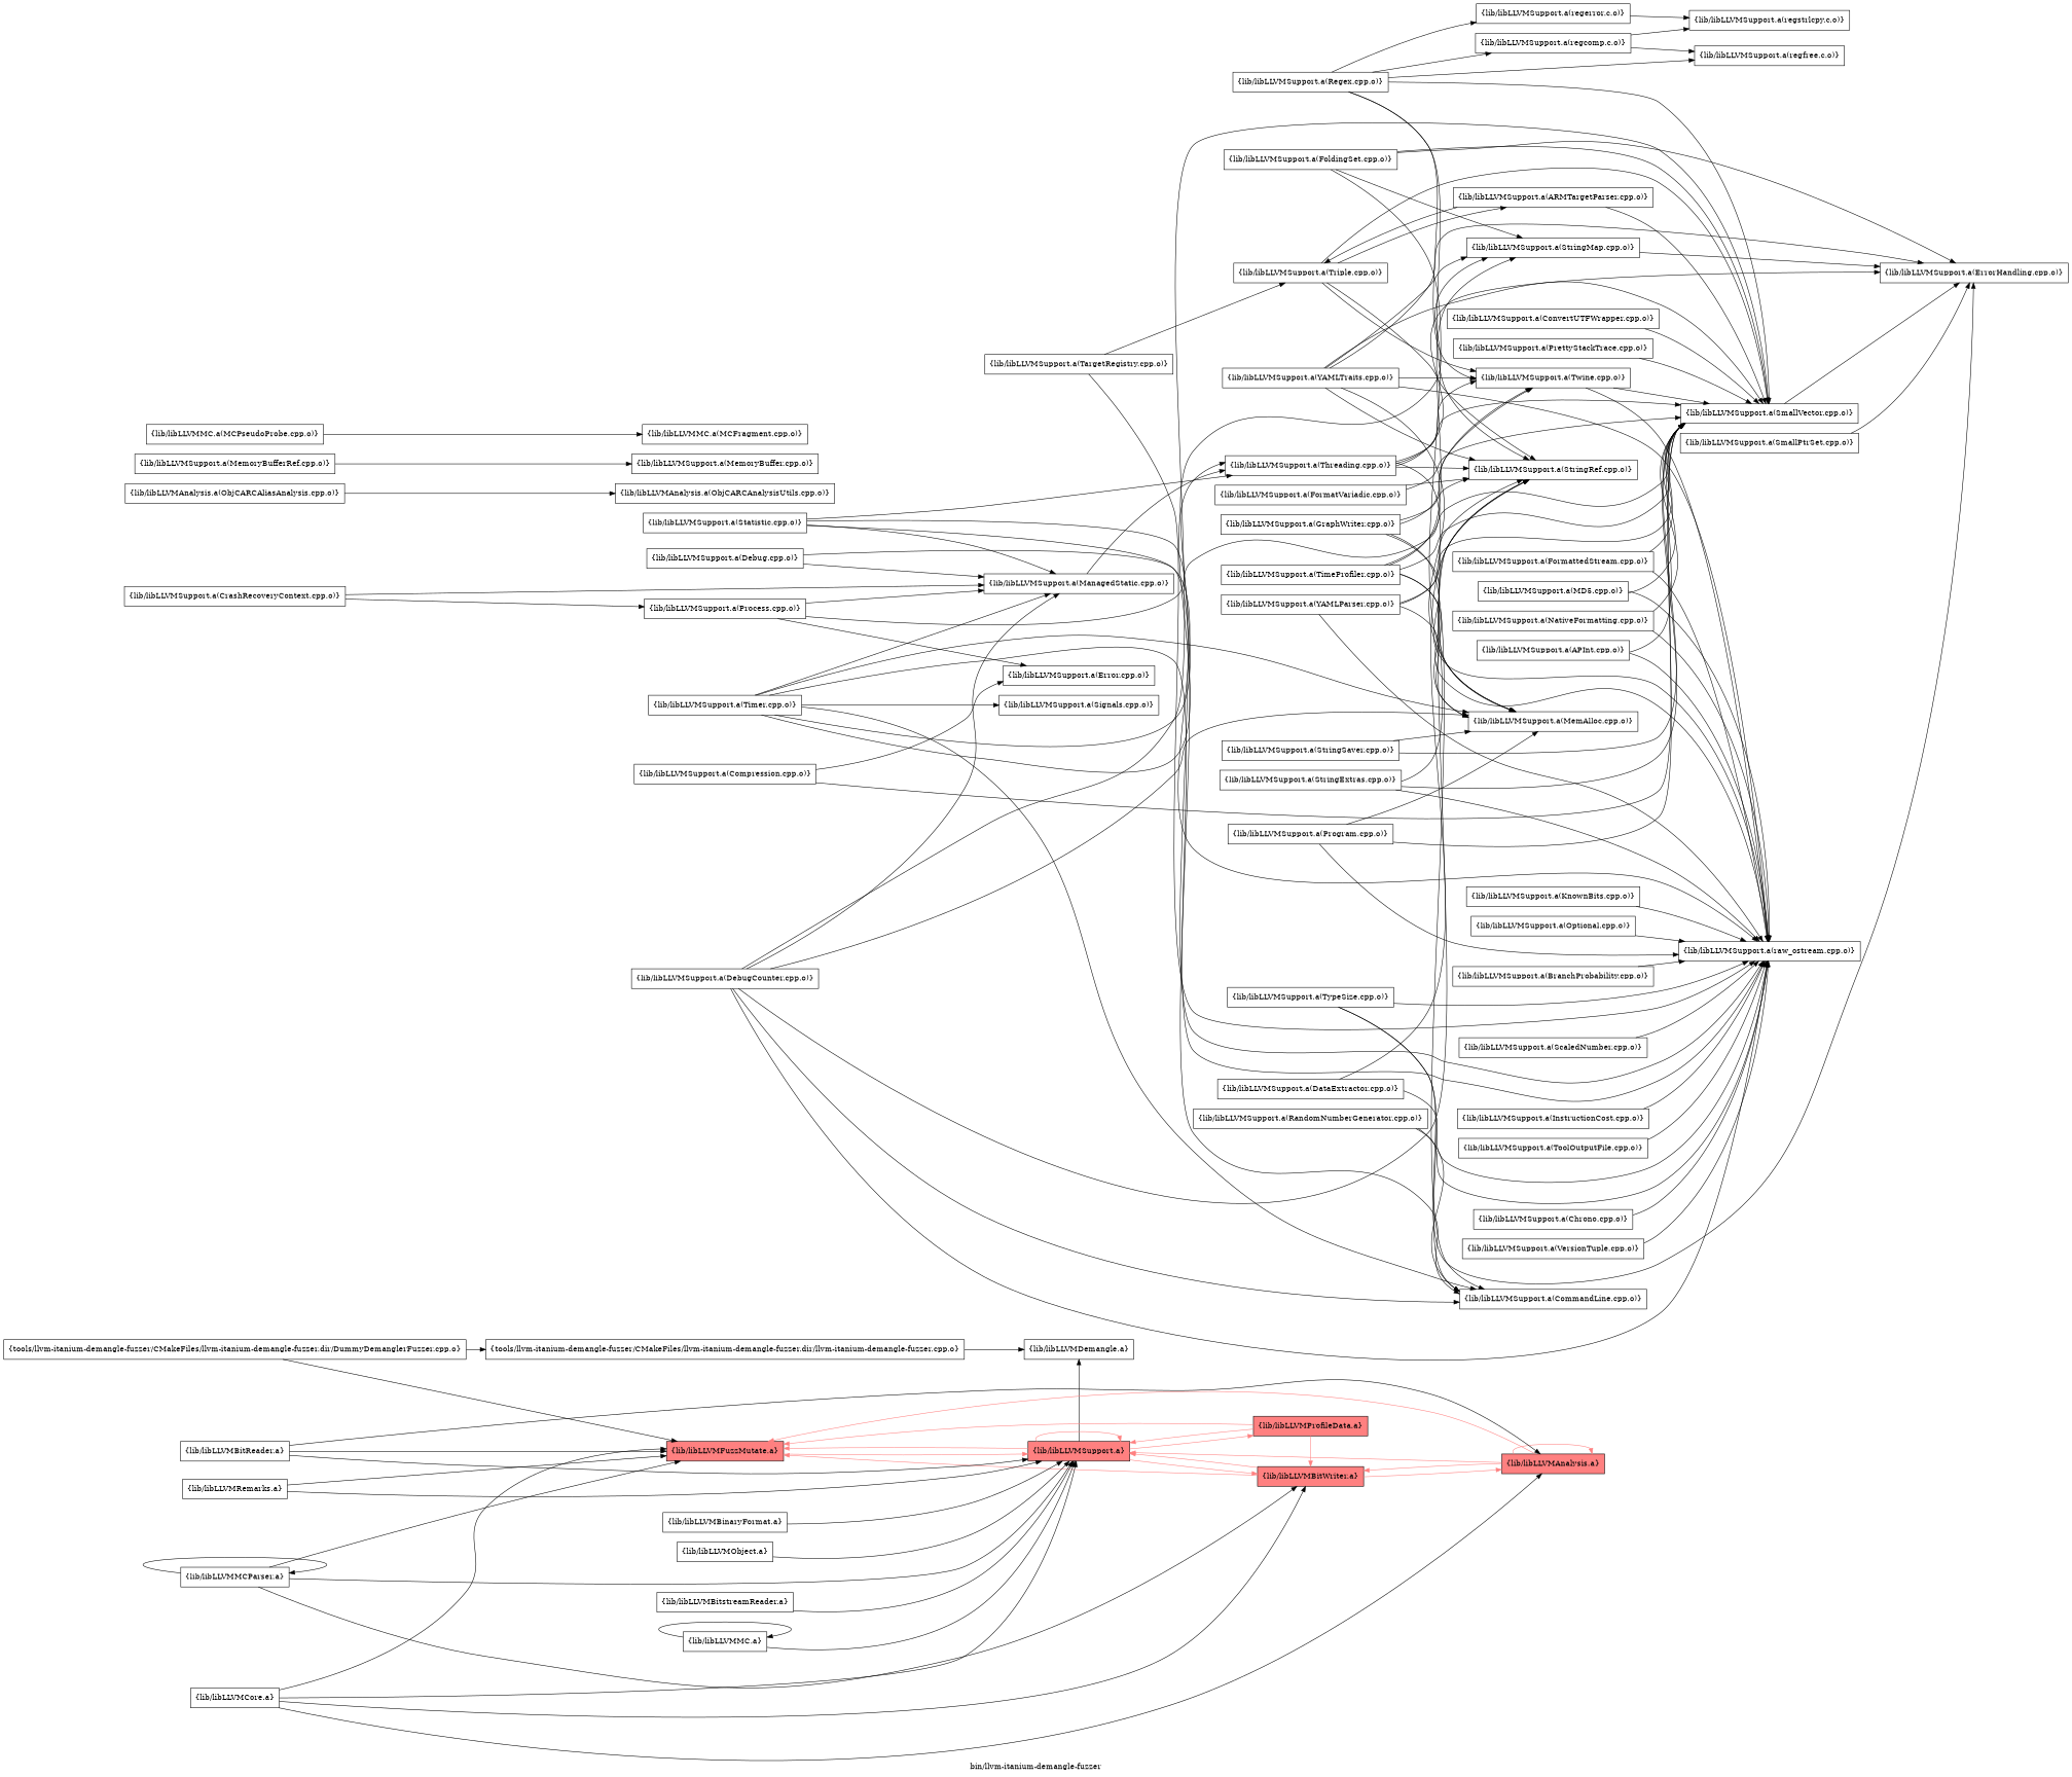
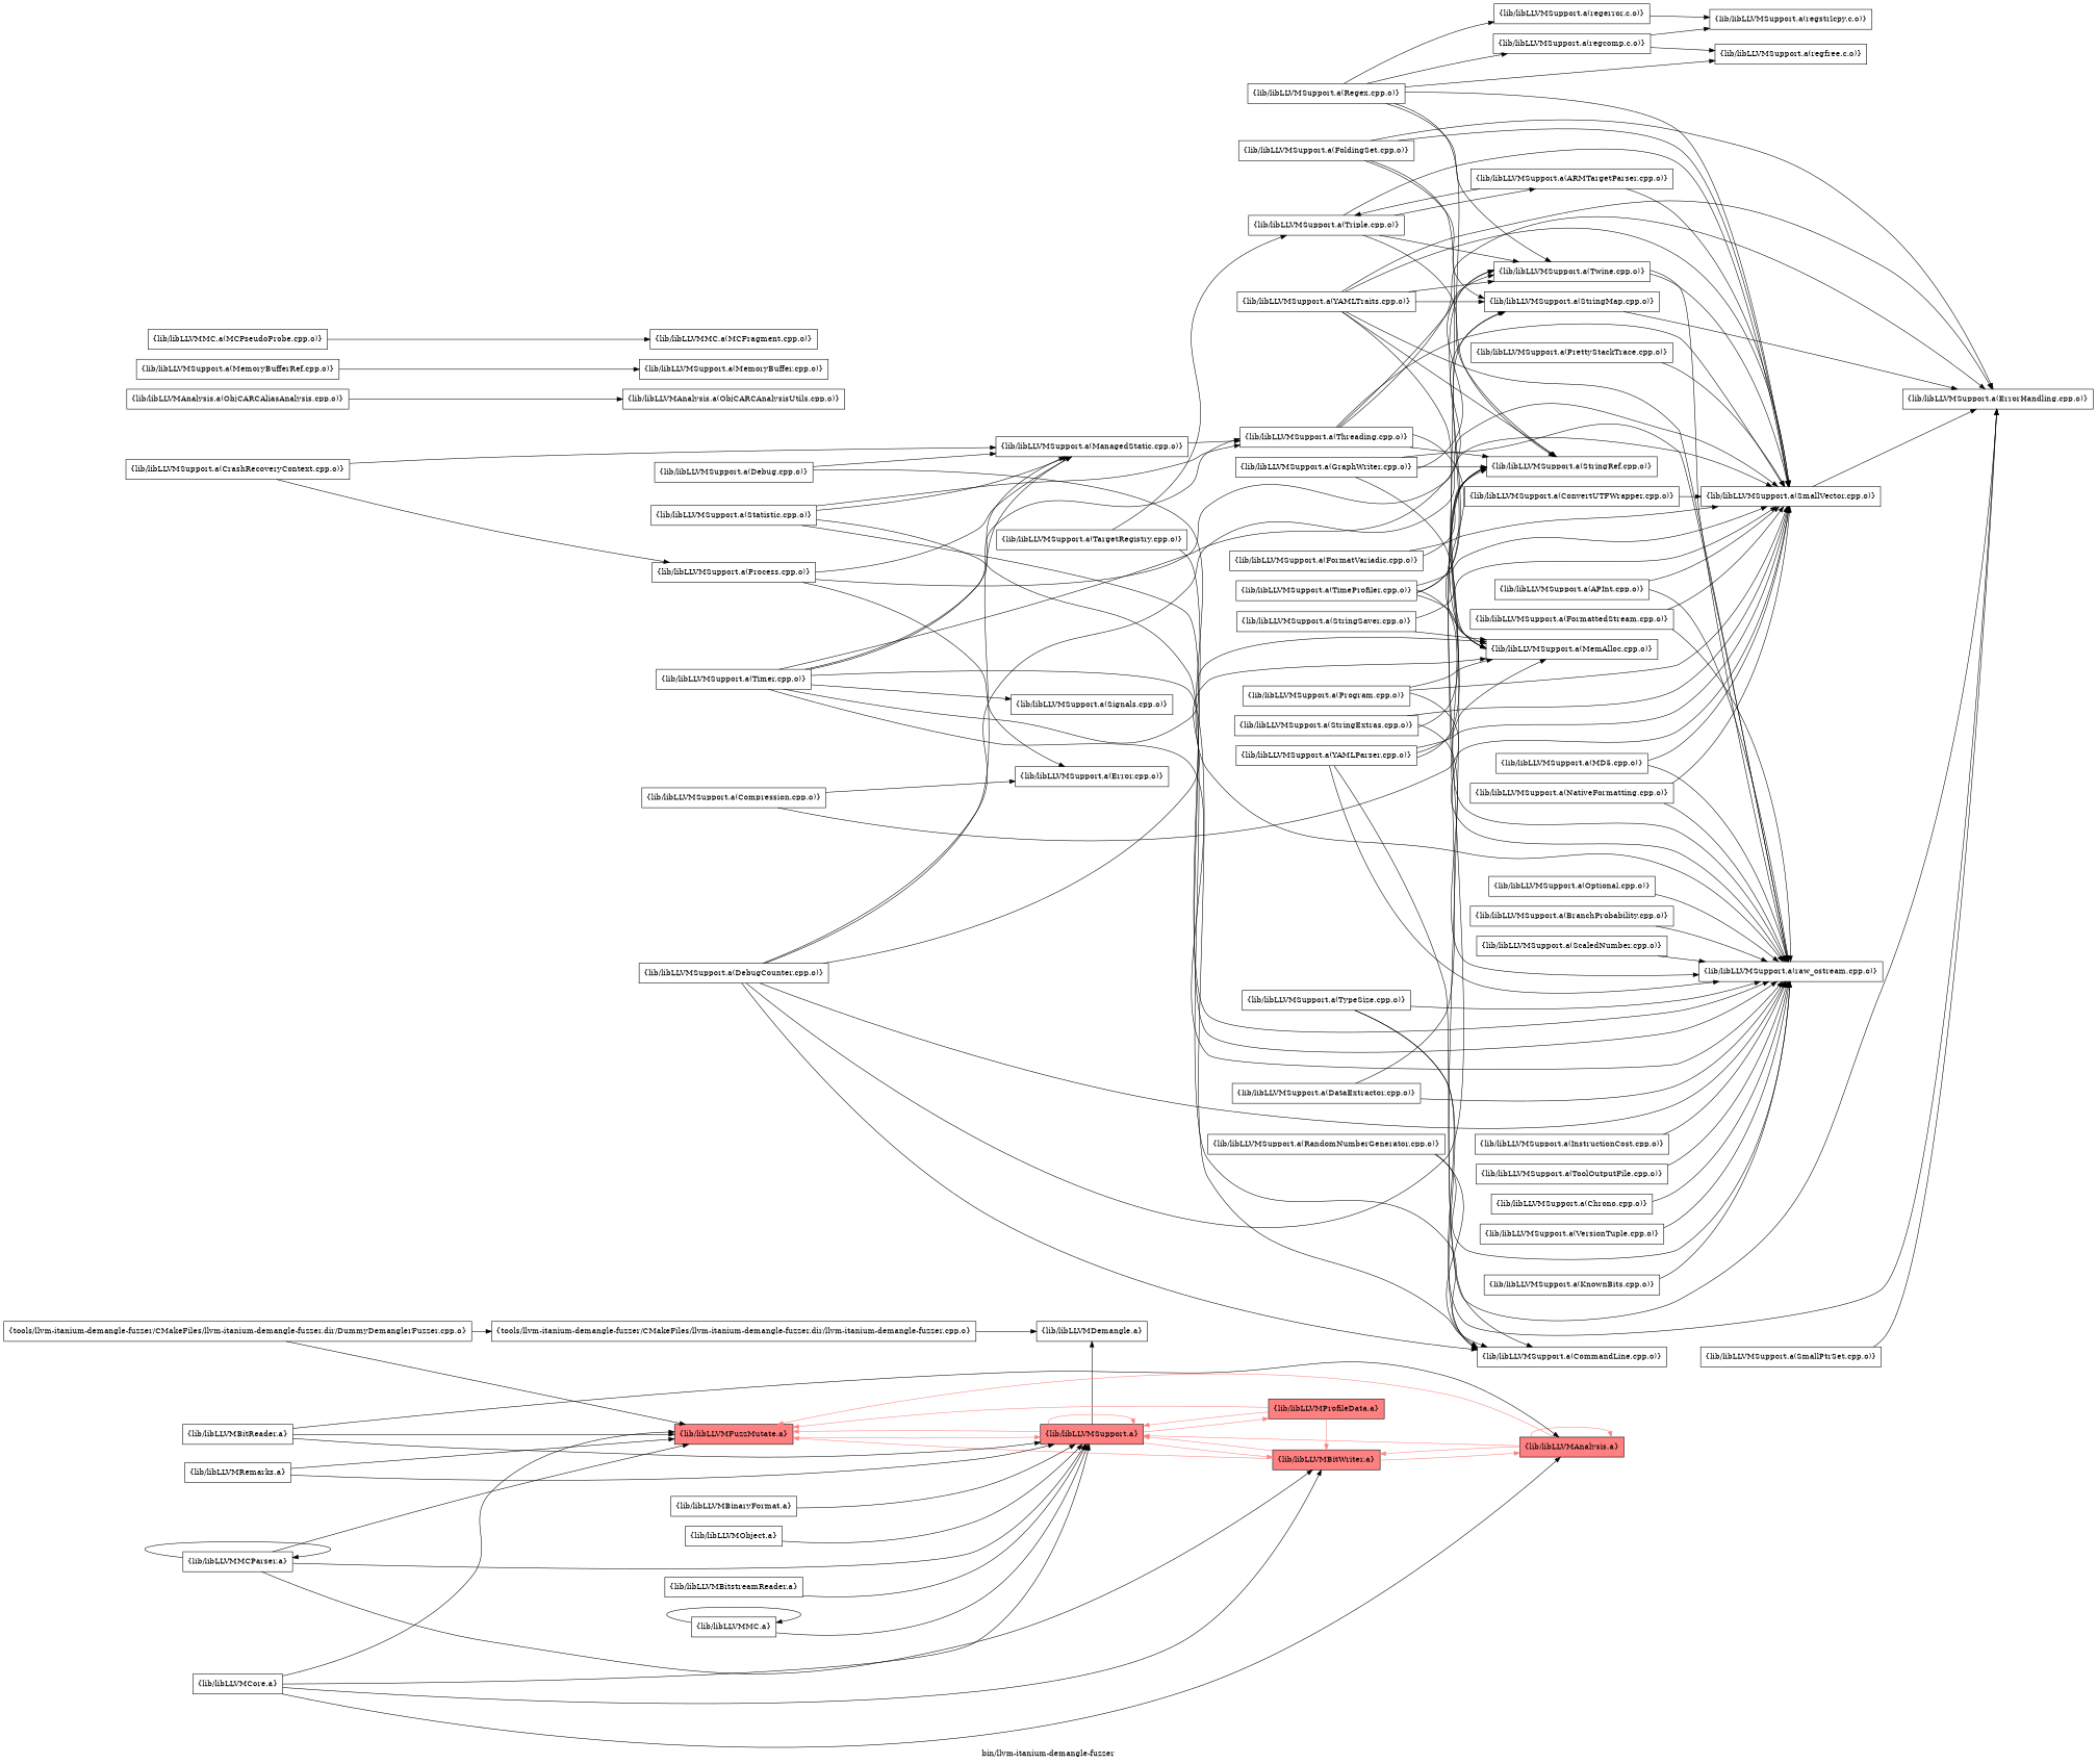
  digraph {
    label="bin/llvm-itanium-demangle-fuzzer"
    rankdir=LR
    node [group=0 shape=box]
    n1 [label="{tools/llvm-itanium-demangle-fuzzer/CMakeFiles/llvm-itanium-demangle-fuzzer.dir/DummyDemanglerFuzzer.cpp.o}"]
    n2 [label="{tools/llvm-itanium-demangle-fuzzer/CMakeFiles/llvm-itanium-demangle-fuzzer.dir/llvm-itanium-demangle-fuzzer.cpp.o}"]
    n3 [fillcolor="1.000000 0.5 1" group=1 label="{lib/libLLVMFuzzMutate.a}" style=filled]
    n4 [label="{lib/libLLVMDemangle.a}"]
    n5 [fillcolor="1.000000 0.5 1" group=1 label="{lib/libLLVMSupport.a}" style=filled]
    n6 [fillcolor="1.000000 0.5 1" group=1 label="{lib/libLLVMBitWriter.a}" style=filled]
    n7 [fillcolor="1.000000 0.5 1" group=1 label="{lib/libLLVMProfileData.a}" style=filled]
    n8 [fillcolor="1.000000 0.5 1" group=1 label="{lib/libLLVMAnalysis.a}" style=filled]
    n9 [label="{lib/libLLVMSupport.a(ConvertUTFWrapper.cpp.o)}"]
    n10 [label="{lib/libLLVMSupport.a(SmallVector.cpp.o)}"]
    n11 [label="{lib/libLLVMSupport.a(ErrorHandling.cpp.o)}"]
    n12 [label="{lib/libLLVMSupport.a(Debug.cpp.o)}"]
    n13 [label="{lib/libLLVMSupport.a(ManagedStatic.cpp.o)}"]
    n14 [label="{lib/libLLVMSupport.a(raw_ostream.cpp.o)}"]
    n15 [label="{lib/libLLVMSupport.a(Threading.cpp.o)}"]
    n16 [label="{lib/libLLVMSupport.a(MemAlloc.cpp.o)}"]
    n17 [label="{lib/libLLVMSupport.a(StringRef.cpp.o)}"]
    n18 [label="{lib/libLLVMSupport.a(Twine.cpp.o)}"]
    n19 [label="{lib/libLLVMSupport.a(SmallPtrSet.cpp.o)}"]
    n20 [label="{lib/libLLVMSupport.a(StringMap.cpp.o)}"]
    n21 [label="{lib/libLLVMSupport.a(StringSaver.cpp.o)}"]
    n22 [label="{lib/libLLVMSupport.a(APInt.cpp.o)}"]
    n23 [label="{lib/libLLVMSupport.a(FoldingSet.cpp.o)}"]
    n24 [label="{lib/libLLVMSupport.a(Triple.cpp.o)}"]
    n25 [label="{lib/libLLVMSupport.a(ARMTargetParser.cpp.o)}"]
    n26 [label="{lib/libLLVMSupport.a(YAMLParser.cpp.o)}"]
    n27 [label="{lib/libLLVMSupport.a(NativeFormatting.cpp.o)}"]
    n28 [label="{lib/libLLVMSupport.a(FormatVariadic.cpp.o)}"]
    n29 [label="{lib/libLLVMSupport.a(MD5.cpp.o)}"]
    n30 [label="{lib/libLLVMSupport.a(Process.cpp.o)}"]
    n31 [label="{lib/libLLVMSupport.a(Error.cpp.o)}"]
    n32 [label="{lib/libLLVMSupport.a(CrashRecoveryContext.cpp.o)}"]
    n33 [label="{lib/libLLVMSupport.a(StringExtras.cpp.o)}"]
    n34 [label="{lib/libLLVMSupport.a(Program.cpp.o)}"]
    n35 [label="{lib/libLLVMSupport.a(TargetRegistry.cpp.o)}"]
    n36 [label="{lib/libLLVMSupport.a(TypeSize.cpp.o)}"]
    n37 [label="{lib/libLLVMSupport.a(CommandLine.cpp.o)}"]
    n38 [label="{lib/libLLVMSupport.a(KnownBits.cpp.o)}"]
    n39 [label="{lib/libLLVMSupport.a(Optional.cpp.o)}"]
    n40 [label="{lib/libLLVMSupport.a(GraphWriter.cpp.o)}"]
    n41 [label="{lib/libLLVMSupport.a(BranchProbability.cpp.o)}"]
    n42 [label="{lib/libLLVMSupport.a(ScaledNumber.cpp.o)}"]
    n43 [label="{lib/libLLVMAnalysis.a(ObjCARCAliasAnalysis.cpp.o)}"]
    n44 [label="{lib/libLLVMAnalysis.a(ObjCARCAnalysisUtils.cpp.o)}"]
    n45 [label="{lib/libLLVMSupport.a(Statistic.cpp.o)}"]
    n46 [label="{lib/libLLVMSupport.a(Timer.cpp.o)}"]
    n47 [label="{lib/libLLVMSupport.a(Signals.cpp.o)}"]
    n48 [label="{lib/libLLVMSupport.a(DebugCounter.cpp.o)}"]
    n49 [label="{lib/libLLVMObject.a}"]
    n50 [label="{lib/libLLVMBitReader.a}"]
    n51 [label="{lib/libLLVMSupport.a(MemoryBufferRef.cpp.o)}"]
    n52 [label="{lib/libLLVMSupport.a(MemoryBuffer.cpp.o)}"]
    n53 [label="{lib/libLLVMMCParser.a}"]
    n54 [label="{lib/libLLVMSupport.a(Compression.cpp.o)}"]
    n55 [label="{lib/libLLVMSupport.a(DataExtractor.cpp.o)}"]
    n56 [label="{lib/libLLVMCore.a}"]
    n57 [label="{lib/libLLVMSupport.a(FormattedStream.cpp.o)}"]
    n58 [label="{lib/libLLVMSupport.a(Regex.cpp.o)}"]
    n59 [label="{lib/libLLVMSupport.a(regcomp.c.o)}"]
    n60 [label="{lib/libLLVMSupport.a(regfree.c.o)}"]
    n61 [label="{lib/libLLVMSupport.a(regerror.c.o)}"]
    n62 [label="{lib/libLLVMSupport.a(regstrlcpy.c.o)}"]
    n63 [label="{lib/libLLVMSupport.a(InstructionCost.cpp.o)}"]
    n64 [label="{lib/libLLVMSupport.a(ToolOutputFile.cpp.o)}"]
    n65 [label="{lib/libLLVMSupport.a(PrettyStackTrace.cpp.o)}"]
    n66 [label="{lib/libLLVMSupport.a(Chrono.cpp.o)}"]
    n67 [label="{lib/libLLVMSupport.a(TimeProfiler.cpp.o)}"]
    n68 [label="{lib/libLLVMSupport.a(RandomNumberGenerator.cpp.o)}"]
    n69 [label="{lib/libLLVMRemarks.a}"]
    n70 [label="{lib/libLLVMSupport.a(YAMLTraits.cpp.o)}"]
    n71 [label="{lib/libLLVMSupport.a(VersionTuple.cpp.o)}"]
    n72 [label="{lib/libLLVMBitstreamReader.a}"]
    n73 [label="{lib/libLLVMMC.a}"]
    n74 [label="{lib/libLLVMMC.a(MCPseudoProbe.cpp.o)}"]
    n75 [label="{lib/libLLVMMC.a(MCFragment.cpp.o)}"]
    n76 [label="{lib/libLLVMBinaryFormat.a}"]
    subgraph sub_1 {
      rank=same
      n1
    }
    subgraph sub_2 {
      rank=same
      n2
      n3
    }
    subgraph sub_3 {
      rank=same
      n4
      n5
    }
    subgraph sub_4 {
      rank=same
      n6
      n7
    }
    n1 -> n2
    n1 -> n3
    n2 -> n4
    n3 -> n5 [color="1.000000 0.5 1"]
    n5 -> n3 [color="1.000000 0.5 1"]
    n5 -> n4
    n5 -> n5 [color="1.000000 0.5 1"]
    n5 -> n6 [color="1.000000 0.5 1"]
    n5 -> n7 [color="1.000000 0.5 1"]
    n6 -> n3 [color="1.000000 0.5 1"]
    n6 -> n5 [color="1.000000 0.5 1"]
    n6 -> n8 [color="1.000000 0.5 1"]
    n7 -> n3 [color="1.000000 0.5 1"]
    n7 -> n5 [color="1.000000 0.5 1"]
    n7 -> n6 [color="1.000000 0.5 1"]
    n8 -> n3 [color="1.000000 0.5 1"]
    n8 -> n5 [color="1.000000 0.5 1"]
    n8 -> n6 [color="1.000000 0.5 1"]
    n8 -> n8 [color="1.000000 0.5 1"]
    n9 -> n10
    n10 -> n11
    n12 -> n13
    n12 -> n14
    n13 -> n15
    n15 -> n10
    n15 -> n11
    n15 -> n16
    n15 -> n17
    n15 -> n18
    n18 -> n10
    n18 -> n14
    n19 -> n11
    n20 -> n11
    n21 -> n10
    n21 -> n16
    n22 -> n10
    n22 -> n14
    n23 -> n10
    n23 -> n11
    n23 -> n16
    n23 -> n20
    n24 -> n10
    n24 -> n17
    n24 -> n18
    n24 -> n25
    n25 -> n10
    n25 -> n24
    n26 -> n10
+   n26 -> n11
    n26 -> n14
    n26 -> n16
    n26 -> n17
    n27 -> n10
    n27 -> n14
    n28 -> n10
    n28 -> n17
    n29 -> n10
    n29 -> n14
    n30 -> n10
    n30 -> n13
    n30 -> n31
    n32 -> n13
    n32 -> n30
    n33 -> n10
    n33 -> n14
    n33 -> n17
    n34 -> n10
    n34 -> n14
    n34 -> n16
    n35 -> n14
    n35 -> n24
    n36 -> n11
    n36 -> n14
    n36 -> n37
    n38 -> n14
    n39 -> n14
    n40 -> n14
    n40 -> n17
    n40 -> n18
    n40 -> n37
    n41 -> n14
    n42 -> n14
    n43 -> n44
    n45 -> n13
    n45 -> n14
    n45 -> n15
    n45 -> n37
    n46 -> n13
    n46 -> n14
    n46 -> n15
    n46 -> n16
    n46 -> n20
    n46 -> n37
    n46 -> n47
    n48 -> n10
    n48 -> n13
    n48 -> n14
    n48 -> n16
    n48 -> n17
    n48 -> n37
    n49 -> n5
    n50 -> n3
    n50 -> n5
    n50 -> n8
    n51 -> n52
    n53 -> n3
    n53 -> n5
    n53 -> n6
    n53 -> n53
    n54 -> n10
    n54 -> n31
    n55 -> n14
    n55 -> n17
    n56 -> n3
    n56 -> n5
    n56 -> n6
    n56 -> n8
    n57 -> n10
    n57 -> n14
    n58 -> n10
    n58 -> n17
    n58 -> n18
    n58 -> n59
    n58 -> n60
    n58 -> n61
    n59 -> n60
    n59 -> n62
    n61 -> n62
    n63 -> n14
    n64 -> n14
    n65 -> n10
    n66 -> n14
    n67 -> n10
    n67 -> n14
    n67 -> n16
    n67 -> n18
    n67 -> n20
    n68 -> n14
    n68 -> n37
    n69 -> n3
    n69 -> n5
    n70 -> n10
    n70 -> n11
    n70 -> n14
    n70 -> n16
    n70 -> n17
    n70 -> n18
    n70 -> n20
    n71 -> n14
    n72 -> n5
    n73 -> n5
    n73 -> n73
    n74 -> n75
    n76 -> n5
  }
